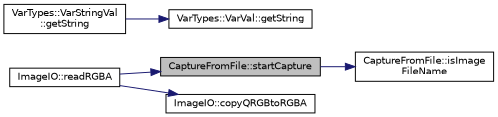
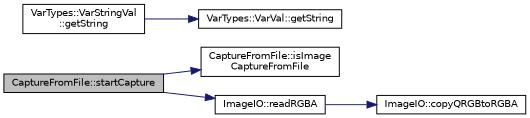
  digraph {
    rankdir=LR
    node [color=black fillcolor=white fontname=Helvetica fontsize=10 shape=record style=filled]
    edge [color=midnightblue fontname=Helvetica fontsize=10 labelfontname=Helvetica labelfontsize=10 style=solid]
    n1 [fillcolor=grey75 fontcolor=black height=0.2 label="CaptureFromFile::startCapture" width=0.4]
-   n2 [height=0.2 label="CaptureFromFile::isImage\lFileName" width=0.4]
+   n2 [height=0.2 label="CaptureFromFile::isImage\lCaptureFromFile" width=0.4]
    n3 [height=0.2 label="ImageIO::readRGBA" width=0.4]
    n4 [height=0.2 label="VarTypes::VarStringVal\l::getString" width=0.4]
    n5 [height=0.2 label="VarTypes::VarVal::getString" width=0.4]
    n6 [height=0.2 label="ImageIO::copyQRGBtoRGBA" width=0.4]
    n1 -> n2
-   n3 -> n1
+   n1 -> n3
    n3 -> n6
    n4 -> n5
  }
